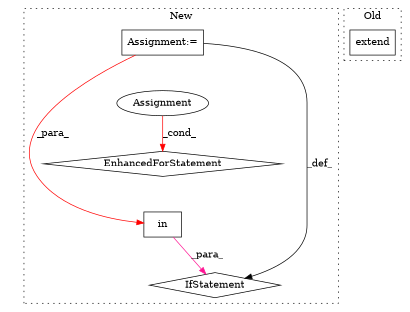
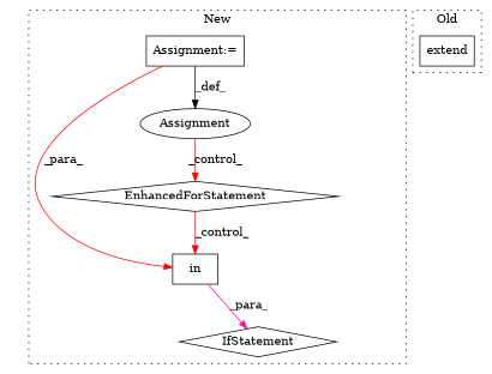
  digraph {
    node [l="88,2" s="1813,1954" shape=box]
    edge [color=red]
    n1 [a=105 l=20 label=in s=1986]
    n2 [a=25 l="16,2" label=IfStatement s="1970,2006" shape=diamond]
    n3 [a=42 l=10 label=Assignment s=1905 shape=ellipse]
    n4 [a=7 label="Assignment:="]
    n5 [a=70 label=EnhancedForStatement shape=diamond]
    n6 [a=32 l="24,-5" label=extend s="2101,2296"]
    subgraph cluster_1 {
      label=New
      style=dotted
      n1
      n2
      n3
      n4
      n5
    }
    subgraph cluster_2 {
      label=Old
      style=dotted
      n6
    }
    n1 -> n2 [color=deeppink label=_para_]
-   n3 -> n5 [label=_cond_]
+   n3 -> n5 [label=_control_]
    n4 -> n1 [label=_para_]
-   n4 -> n2 [color=black label=_def_]
+   n4 -> n3 [color=black label=_def_]
+   n5 -> n1 [label=_control_]
  }
